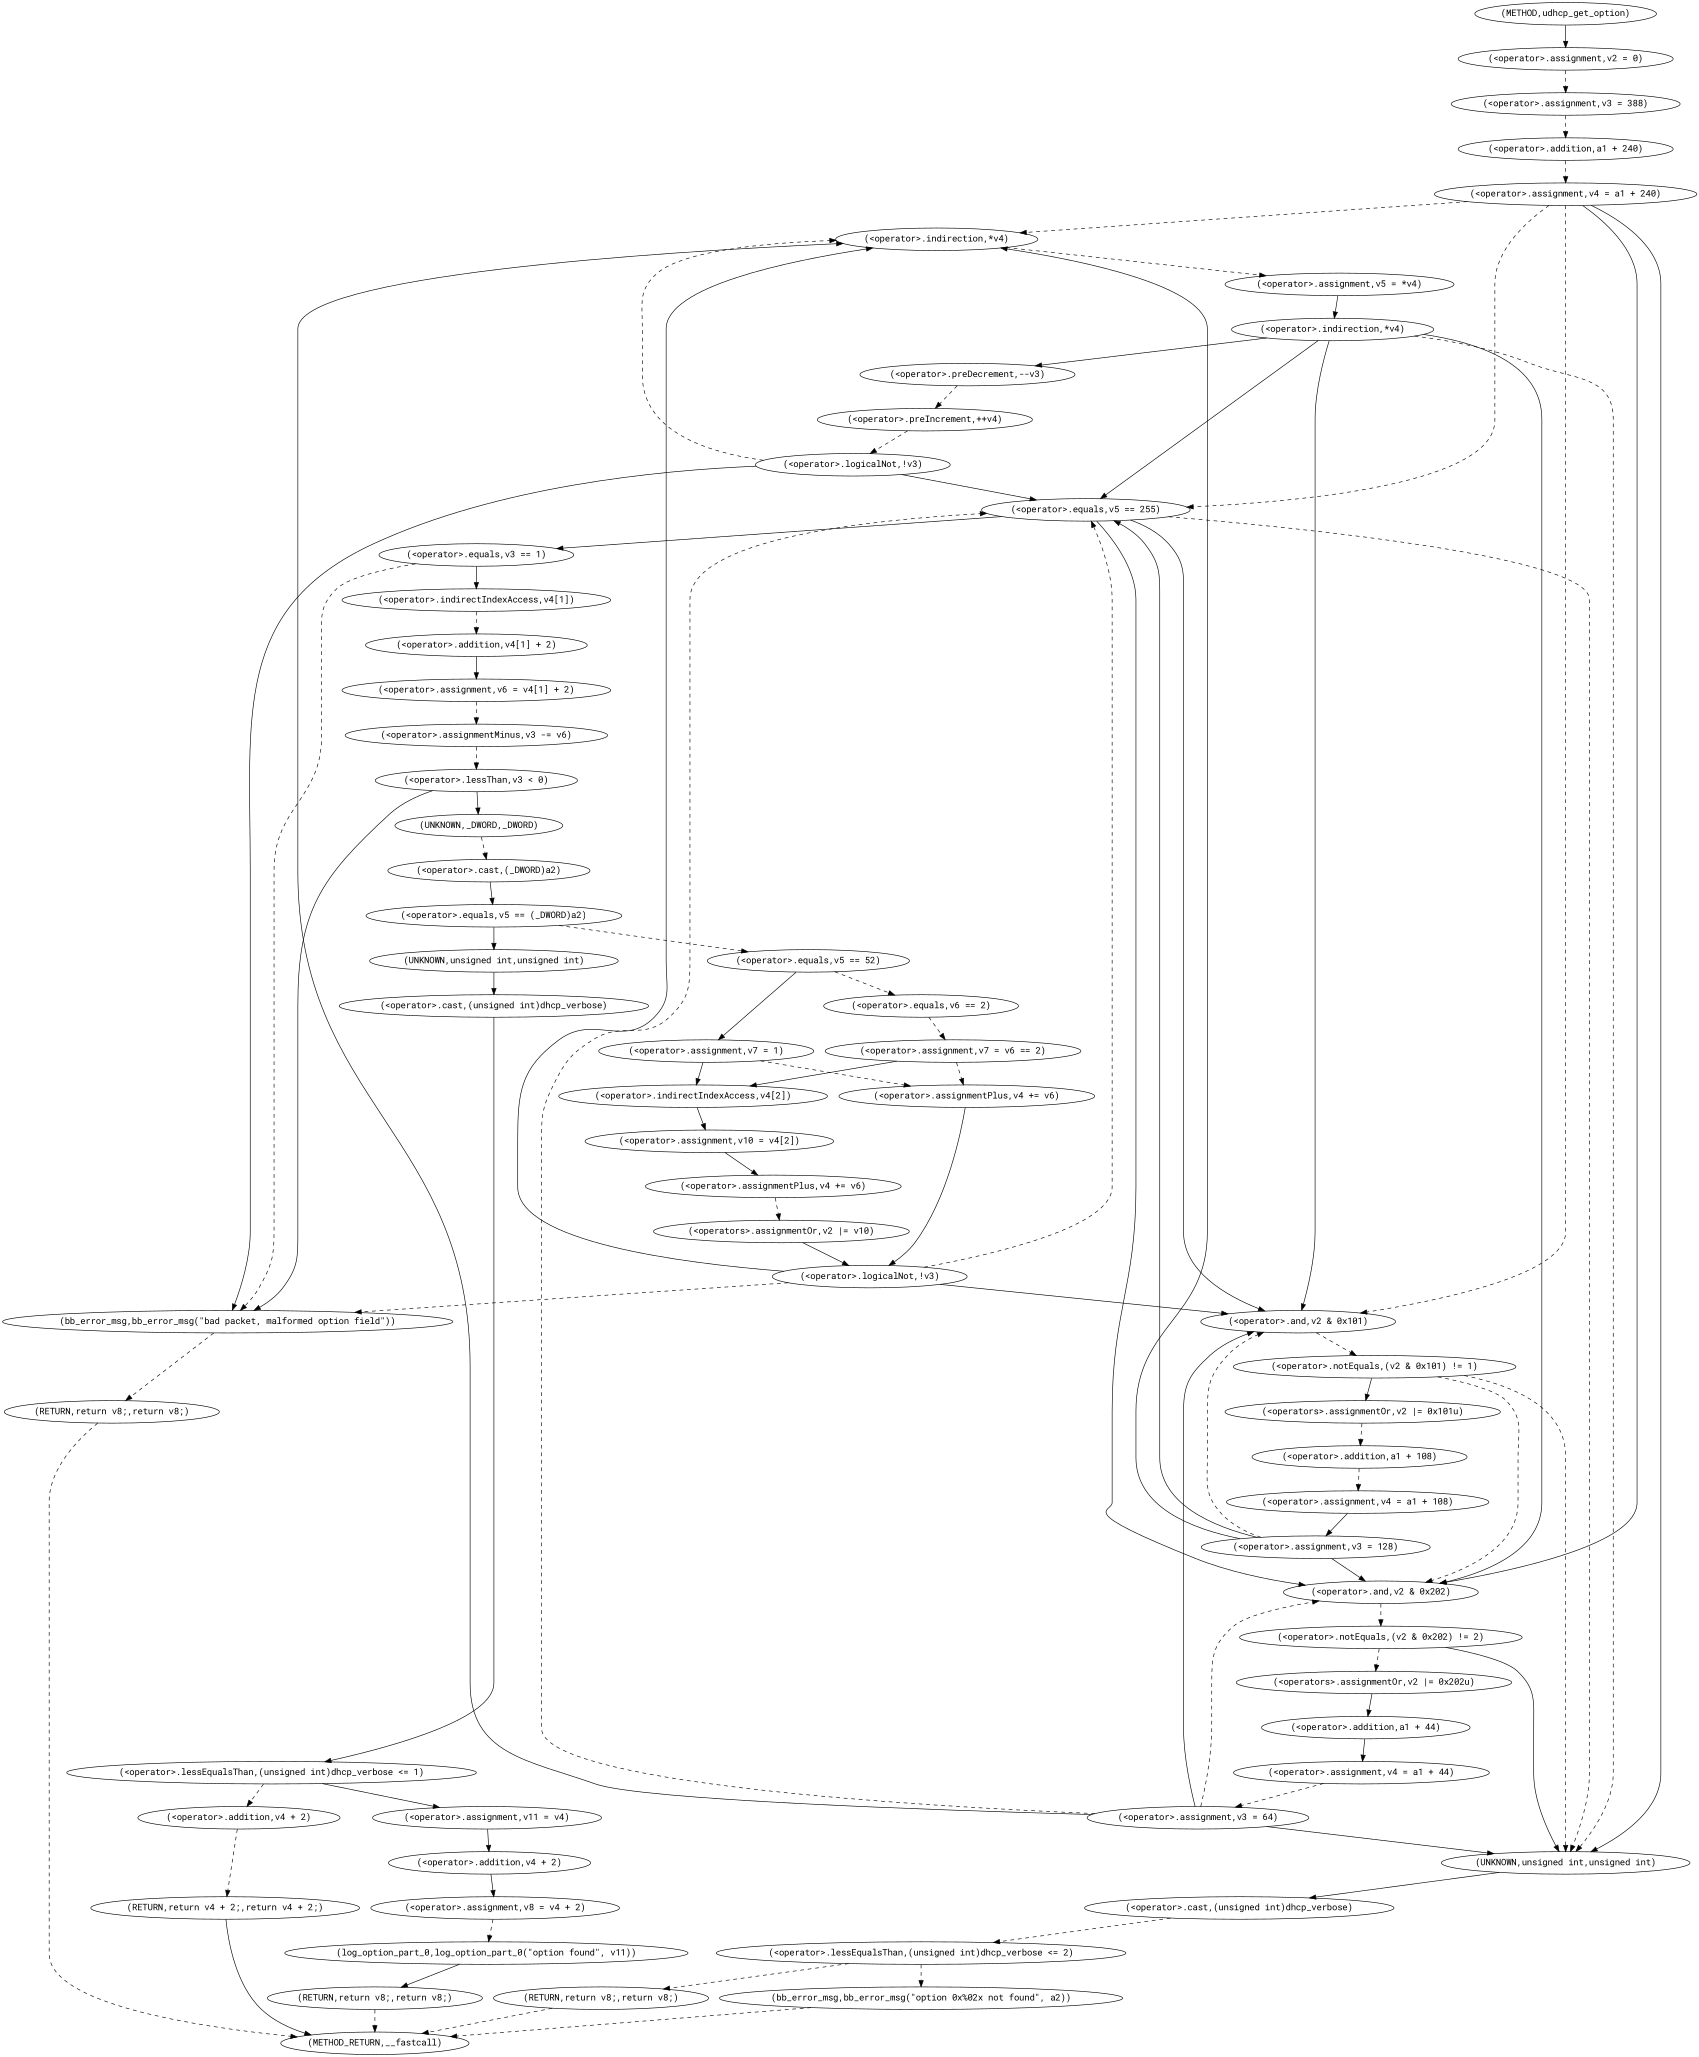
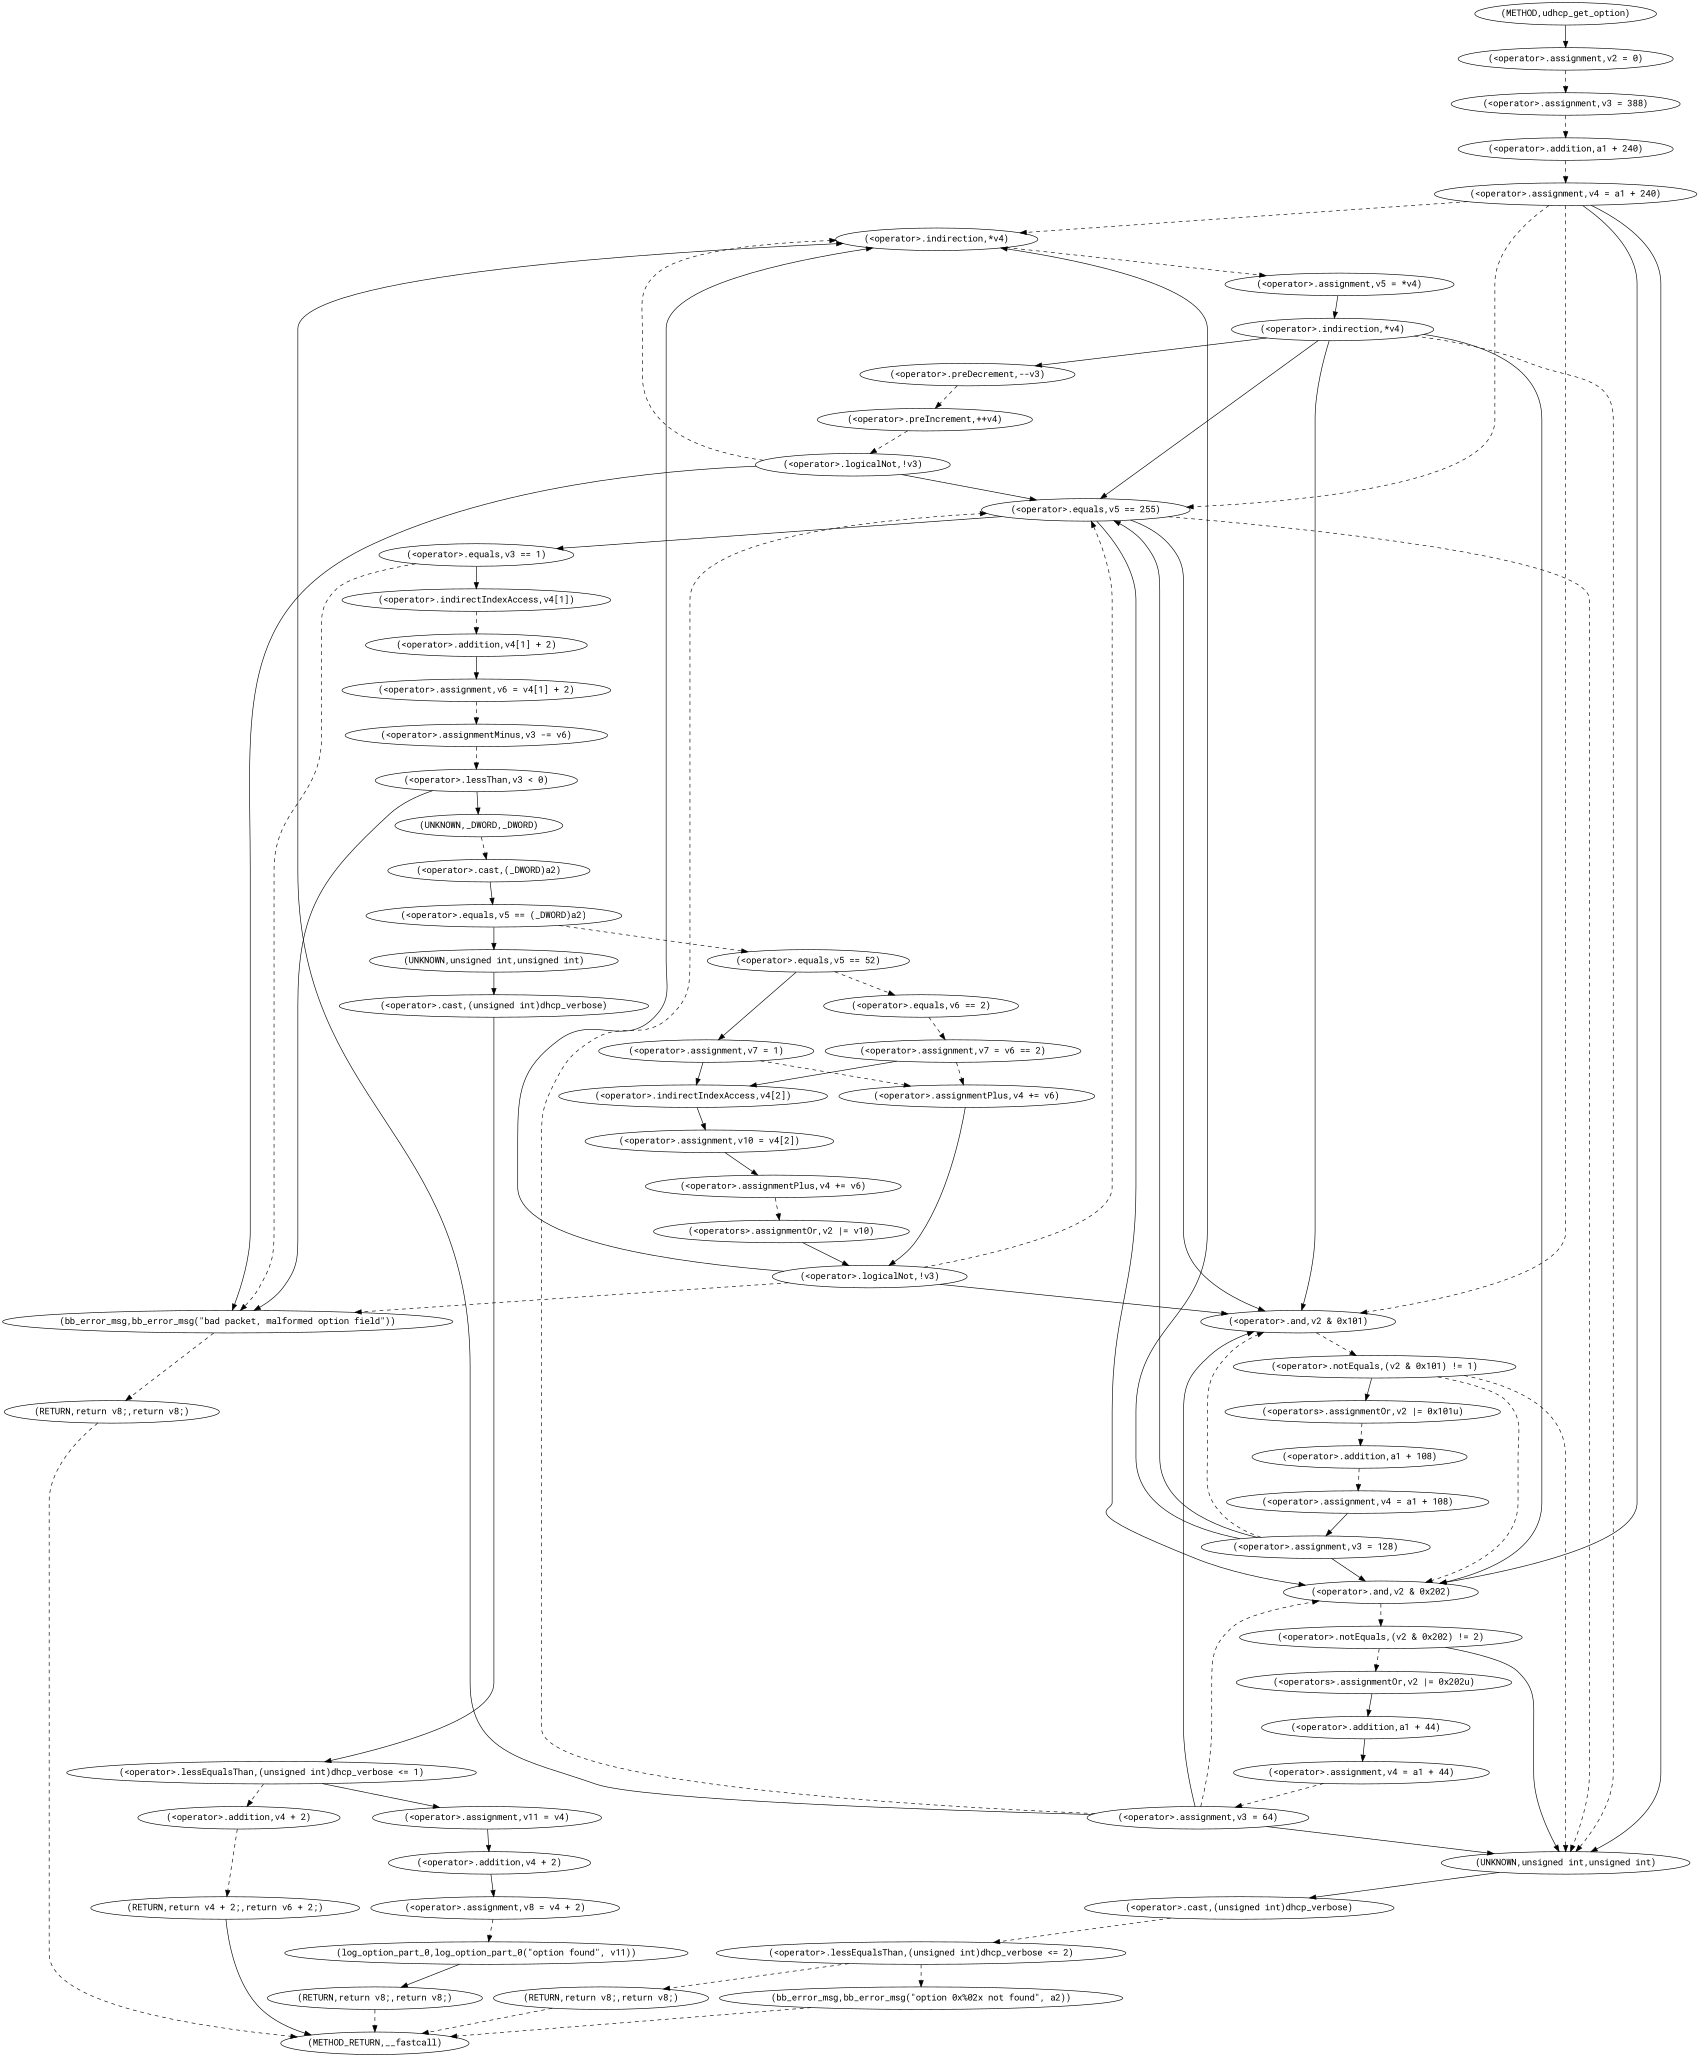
  digraph {
    fontname="Roboto Mono"
    node [fontname="Roboto Mono"]
    edge [fontname="Roboto Mono" style=dashed]
    n1 [label="(<operator>.assignment,v2 = 0)"]
    n2 [label="(<operator>.assignment,v3 = 388)"]
    n3 [label="(<operator>.addition,a1 + 240)"]
    n4 [label="(<operator>.assignment,v4 = a1 + 240)"]
    n5 [label="(<operator>.indirection,*v4)"]
    n6 [label="(<operator>.equals,v5 == 255)"]
    n7 [label="(<operator>.and,v2 & 0x101)"]
    n8 [label="(<operator>.and,v2 & 0x202)"]
    n9 [label="(UNKNOWN,unsigned int,unsigned int)"]
    n10 [label="(<operator>.assignment,v5 = *v4)"]
    n11 [label="(<operator>.equals,v3 == 1)"]
    n12 [label="(<operator>.notEquals,(v2 & 0x101) != 1)"]
    n13 [label="(<operator>.notEquals,(v2 & 0x202) != 2)"]
    n14 [label="(<operator>.cast,(unsigned int)dhcp_verbose)"]
    n15 [label="(<operator>.indirection,*v4)"]
    n16 [label="(<operator>.preDecrement,--v3)"]
    n17 [label="(<operator>.preIncrement,++v4)"]
    n18 [label="(<operator>.logicalNot,!v3)"]
    n19 [label="(bb_error_msg,bb_error_msg(\"bad packet, malformed option field\"))"]
    n20 [label="(RETURN,return v8;,return v8;)"]
    n21 [label="(<operator>.indirectIndexAccess,v4[1])"]
    n22 [label="(<operator>.addition,v4[1] + 2)"]
    n23 [label="(<operator>.assignment,v6 = v4[1] + 2)"]
    n24 [label="(<operator>.assignmentMinus,v3 -= v6)"]
    n25 [label="(<operator>.lessThan,v3 < 0)"]
    n26 [label="(UNKNOWN,_DWORD,_DWORD)"]
    n27 [label="(<operator>.cast,(_DWORD)a2)"]
    n28 [label="(<operator>.equals,v5 == (_DWORD)a2)"]
    n29 [label="(UNKNOWN,unsigned int,unsigned int)"]
    n30 [label="(<operator>.equals,v5 == 52)"]
    n31 [label="(<operator>.cast,(unsigned int)dhcp_verbose)"]
    n32 [label="(<operator>.equals,v6 == 2)"]
    n33 [label="(<operator>.assignment,v7 = 1)"]
    n34 [label="(<operator>.lessEqualsThan,(unsigned int)dhcp_verbose <= 1)"]
    n35 [label="(<operator>.addition,v4 + 2)"]
    n36 [label="(<operator>.assignment,v11 = v4)"]
-   n37 [label="(RETURN,return v4 + 2;,return v4 + 2;)"]
+   n37 [label="(RETURN,return v4 + 2;,return v6 + 2;)"]
    n38 [label="(<operator>.addition,v4 + 2)"]
    n39 [label="(METHOD_RETURN,__fastcall)"]
    n40 [label="(<operator>.assignment,v8 = v4 + 2)"]
    n41 [label="(log_option_part_0,log_option_part_0(\"option found\", v11))"]
    n42 [label="(RETURN,return v8;,return v8;)"]
    n43 [label="(<operator>.assignment,v7 = v6 == 2)"]
    n44 [label="(<operator>.assignmentPlus,v4 += v6)"]
    n45 [label="(<operator>.indirectIndexAccess,v4[2])"]
    n46 [label="(<operator>.logicalNot,!v3)"]
    n47 [label="(<operator>.assignment,v10 = v4[2])"]
    n48 [label="(<operator>.assignmentPlus,v4 += v6)"]
    n49 [label="(<operators>.assignmentOr,v2 |= v10)"]
    n50 [label="(<operators>.assignmentOr,v2 |= 0x101u)"]
    n51 [label="(<operator>.addition,a1 + 108)"]
    n52 [label="(<operator>.assignment,v4 = a1 + 108)"]
    n53 [label="(<operator>.assignment,v3 = 128)"]
    n54 [label="(<operators>.assignmentOr,v2 |= 0x202u)"]
    n55 [label="(<operator>.addition,a1 + 44)"]
    n56 [label="(<operator>.assignment,v4 = a1 + 44)"]
    n57 [label="(<operator>.assignment,v3 = 64)"]
    n58 [label="(<operator>.lessEqualsThan,(unsigned int)dhcp_verbose <= 2)"]
    n59 [label="(RETURN,return v8;,return v8;)"]
    n60 [label="(bb_error_msg,bb_error_msg(\"option 0x%02x not found\", a2))"]
    n61 [label="(METHOD,udhcp_get_option)"]
    n1 -> n2
    n2 -> n3
    n3 -> n4
    n4 -> n5
    n4 -> n6
    n4 -> n7
    n4 -> n8 [style=solid]
    n4 -> n9 [style=solid]
    n5 -> n10
    n6 -> n7 [style=solid]
    n6 -> n8 [style=solid]
    n6 -> n9
    n6 -> n11 [style=solid]
    n7 -> n12
    n8 -> n13
    n9 -> n14 [style=solid]
    n10 -> n15 [style=solid]
    n11 -> n19
    n11 -> n21 [style=solid]
    n12 -> n8
    n12 -> n9
    n12 -> n50 [style=solid]
    n13 -> n9 [style=solid]
    n13 -> n54
    n14 -> n58
    n15 -> n6 [style=solid]
    n15 -> n7 [style=solid]
    n15 -> n8 [style=solid]
    n15 -> n9
    n15 -> n16 [style=solid]
    n16 -> n17
    n17 -> n18
    n18 -> n5
    n18 -> n6 [style=solid]
    n18 -> n19 [style=solid]
    n19 -> n20
    n20 -> n39
    n21 -> n22
    n22 -> n23 [style=solid]
    n23 -> n24
    n24 -> n25
    n25 -> n19 [style=solid]
    n25 -> n26 [style=solid]
    n26 -> n27
    n27 -> n28 [style=solid]
    n28 -> n29 [style=solid]
    n28 -> n30
    n29 -> n31 [style=solid]
    n30 -> n32
    n30 -> n33 [style=solid]
    n31 -> n34 [style=solid]
    n32 -> n43
    n33 -> n44
    n33 -> n45 [style=solid]
    n34 -> n35
    n34 -> n36 [style=solid]
    n35 -> n37
    n36 -> n38 [style=solid]
    n37 -> n39 [style=solid]
    n38 -> n40 [style=solid]
    n40 -> n41
    n41 -> n42 [style=solid]
    n42 -> n39
    n43 -> n44
    n43 -> n45 [style=solid]
    n44 -> n46 [style=solid]
    n45 -> n47 [style=solid]
    n46 -> n5 [style=solid]
    n46 -> n6
    n46 -> n7 [style=solid]
    n46 -> n19
    n47 -> n48 [style=solid]
    n48 -> n49
    n49 -> n46 [style=solid]
    n50 -> n51
    n51 -> n52
    n52 -> n53 [style=solid]
    n53 -> n5 [style=solid]
    n53 -> n6 [style=solid]
    n53 -> n7
    n53 -> n8 [style=solid]
    n54 -> n55 [style=solid]
    n55 -> n56 [style=solid]
    n56 -> n57
    n57 -> n5 [style=solid]
    n57 -> n6
    n57 -> n7 [style=solid]
    n57 -> n8
    n57 -> n9 [style=solid]
    n58 -> n59
    n58 -> n60
    n59 -> n39
    n60 -> n39
    n61 -> n1 [style=solid]
  }
